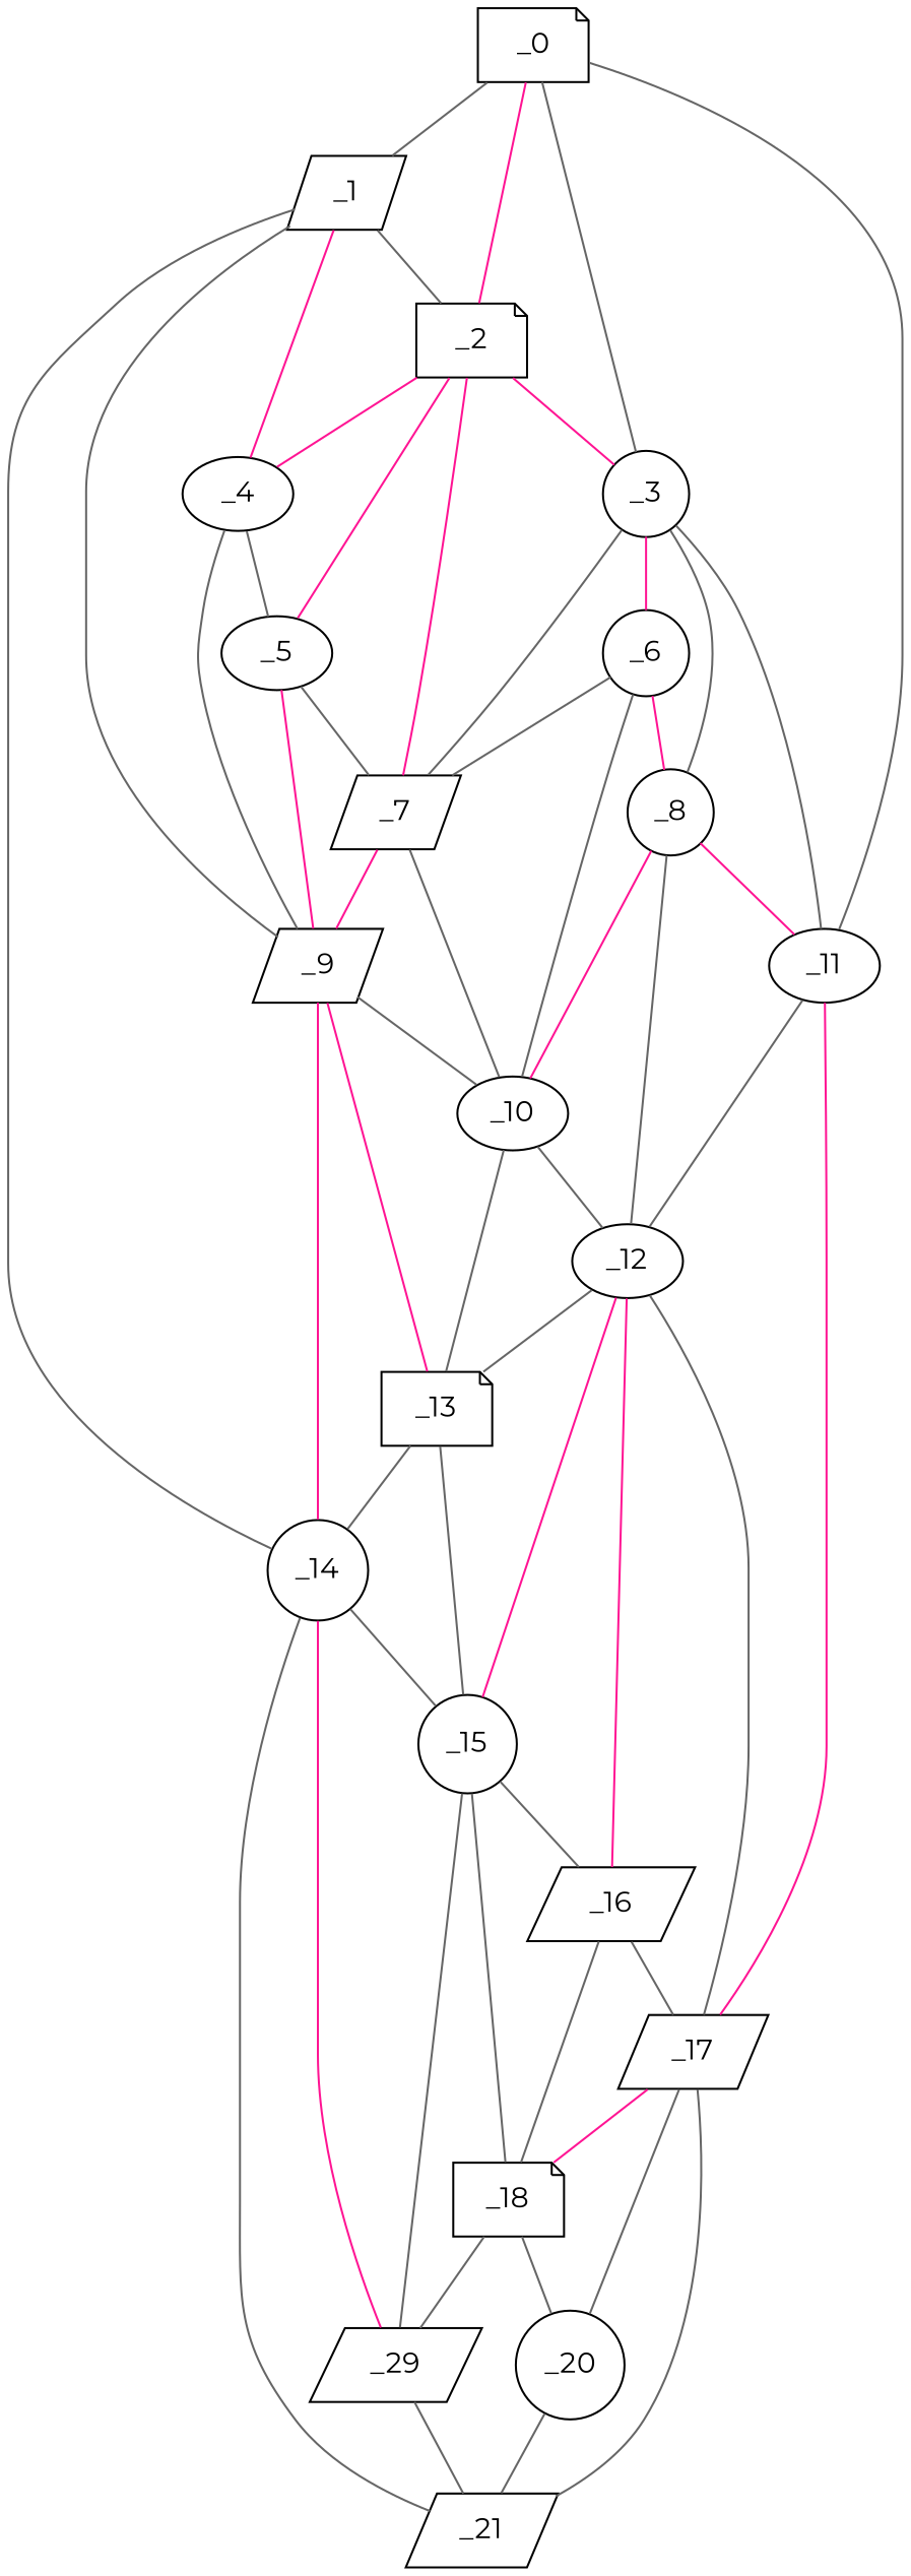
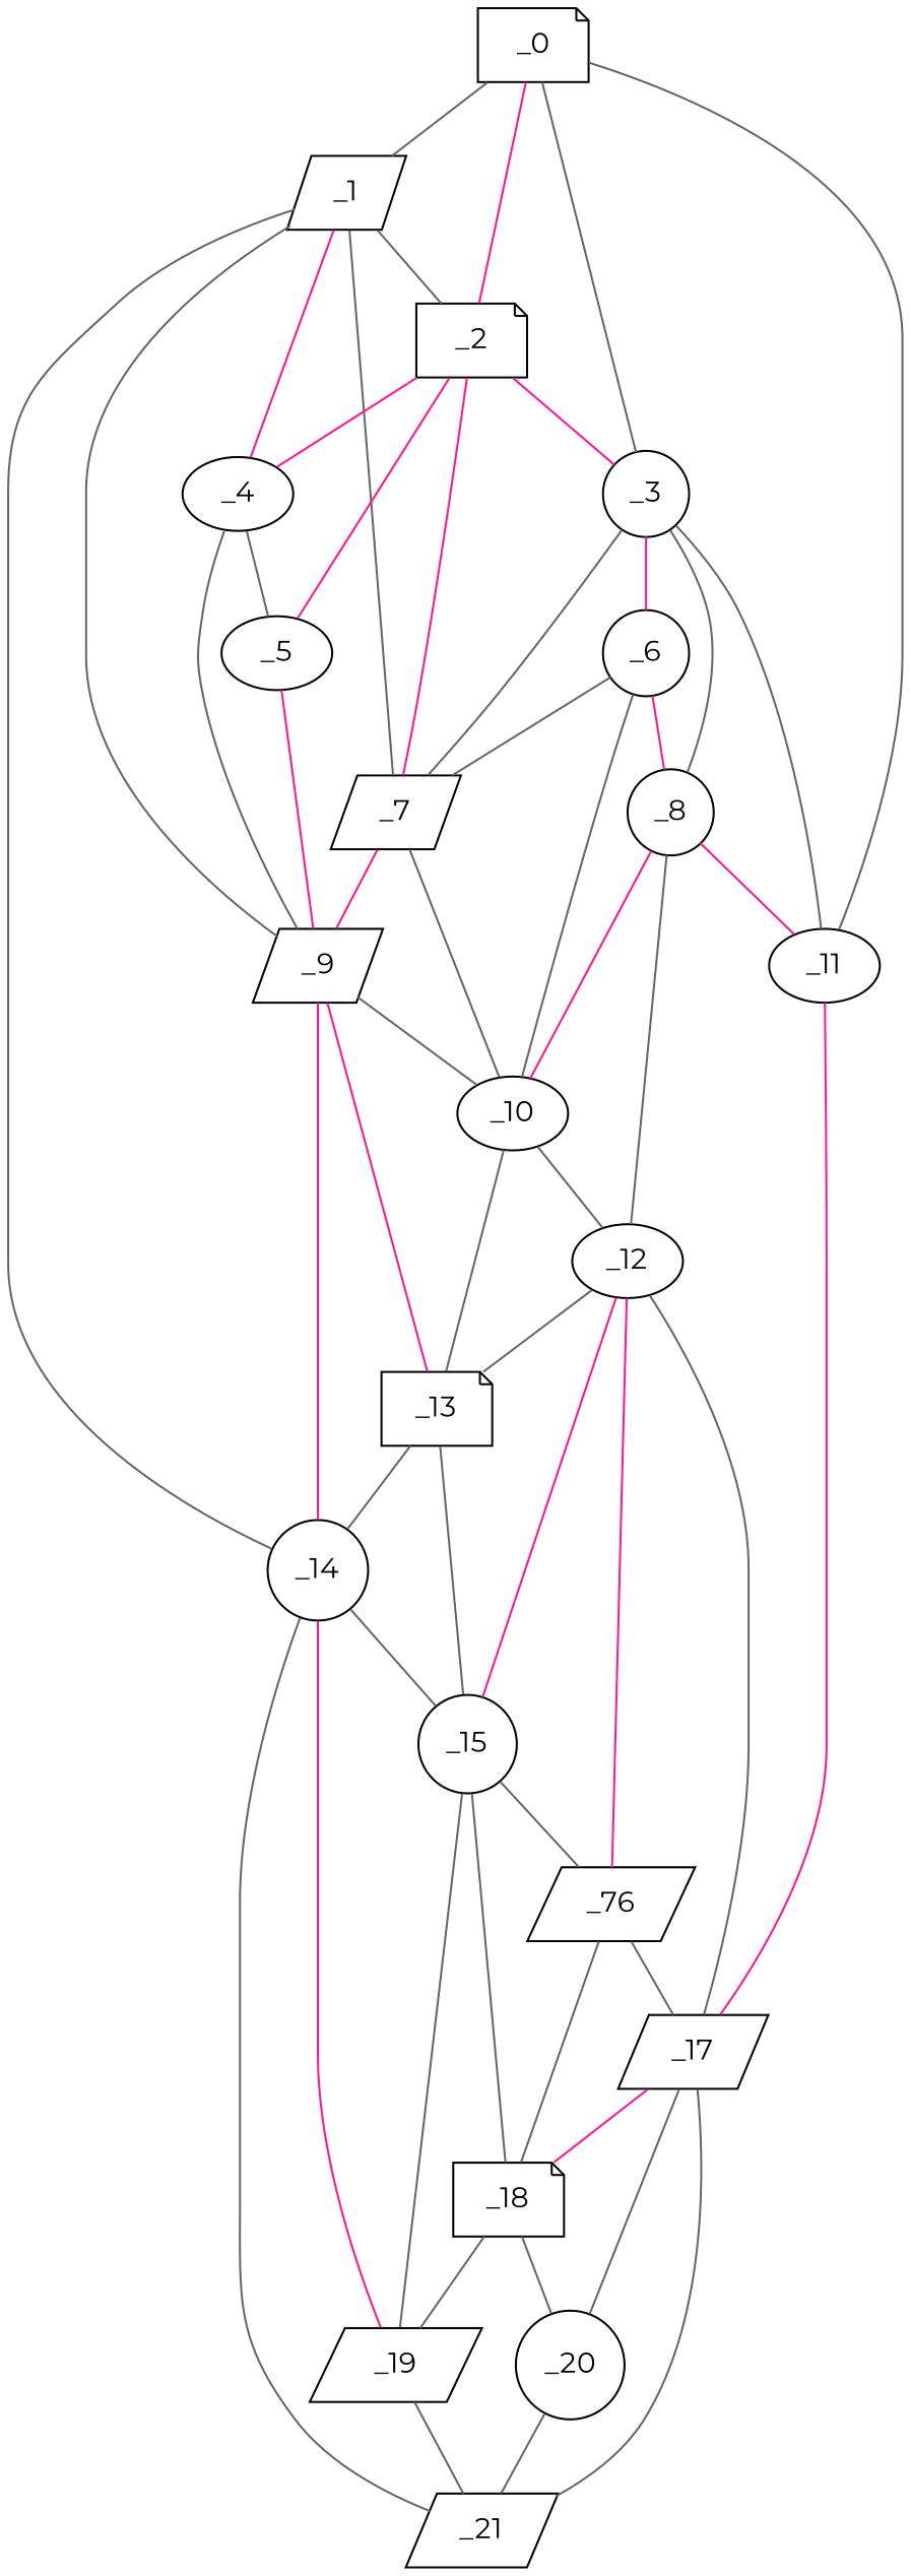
  graph {
    fontname=Montserrat
    node [fontname=Montserrat shape=parallelogram x=18 y=71]
    edge [color=gray40 fontname=Montserrat valence=2]
    _0 [shape=note x=5 y=67]
    _1 [x=9 y=90]
    _2 [shape=note x=10 y=72]
    _3 [shape=circle y=58]
    _11 [shape=ellipse x=44 y=32]
    _4 [shape=ellipse y=83]
    _9 [x=39 y=77]
    _14 [shape=circle x=62 y=74]
    _5 [shape=ellipse x=26 y=76]
    _7 [x=29]
    _6 [shape=circle x=27 y=53]
    _8 [shape=circle x=34 y=47]
    _12 [shape=ellipse x=52 y=37]
    _17 [x=93 y=36]
    _10 [shape=ellipse x=43]
    _13 [shape=note x=53 y=73]
    _15 [shape=circle x=72 y=62]
-   _19 [x=107 y=53 label=_29]
+   _19 [x=107 y=53]
    _21 [x=126 y=46]
-   _16 [x=76 y=45]
+   _16 [x=76 y=45 label=_76]
    _18 [shape=note x=100 y=49]
    _20 [shape=circle x=115 y=45]
    _0 -- _1 [valence=1]
    _0 -- _2 [color=deeppink valence=1]
    _0 -- _3
    _0 -- _11 [valence=1]
    _1 -- _2
    _1 -- _4 [color=deeppink]
    _1 -- _9 [valence=1]
    _1 -- _14 [valence=1]
    _2 -- _3 [color=deeppink]
    _2 -- _4 [color=deeppink]
    _2 -- _5 [color=deeppink]
    _2 -- _7 [color=deeppink valence=1]
    _3 -- _11 [valence=1]
    _3 -- _7
    _3 -- _6 [color=deeppink valence=1]
    _3 -- _8
-   _11 -- _12 [valence=1]
    _11 -- _17 [color=deeppink valence=1]
    _4 -- _9
    _4 -- _5
    _9 -- _14 [color=deeppink]
    _9 -- _10
    _9 -- _13 [color=deeppink]
    _14 -- _15
    _14 -- _19 [color=deeppink]
    _14 -- _21 [valence=1]
    _5 -- _9 [color=deeppink]
-   _5 -- _7
+   _1 -- _7
    _7 -- _9 [color=deeppink]
    _7 -- _10
    _6 -- _7 [valence=1]
    _6 -- _8 [color=deeppink]
    _6 -- _10
    _8 -- _11 [color=deeppink valence=1]
    _8 -- _12
    _8 -- _10 [color=deeppink]
    _12 -- _17
    _12 -- _13
    _12 -- _15 [color=deeppink valence=1]
    _12 -- _16 [color=deeppink valence=1]
    _17 -- _21 [valence=1]
    _17 -- _18 [color=deeppink valence=1]
    _17 -- _20
    _10 -- _12
    _10 -- _13
    _13 -- _14 [valence=1]
    _13 -- _15
    _15 -- _19
    _15 -- _16 [valence=1]
    _15 -- _18
    _19 -- _21
    _16 -- _17
    _16 -- _18
    _18 -- _19 [valence=1]
    _18 -- _20 [valence=1]
    _20 -- _21 [valence=1]
  }
